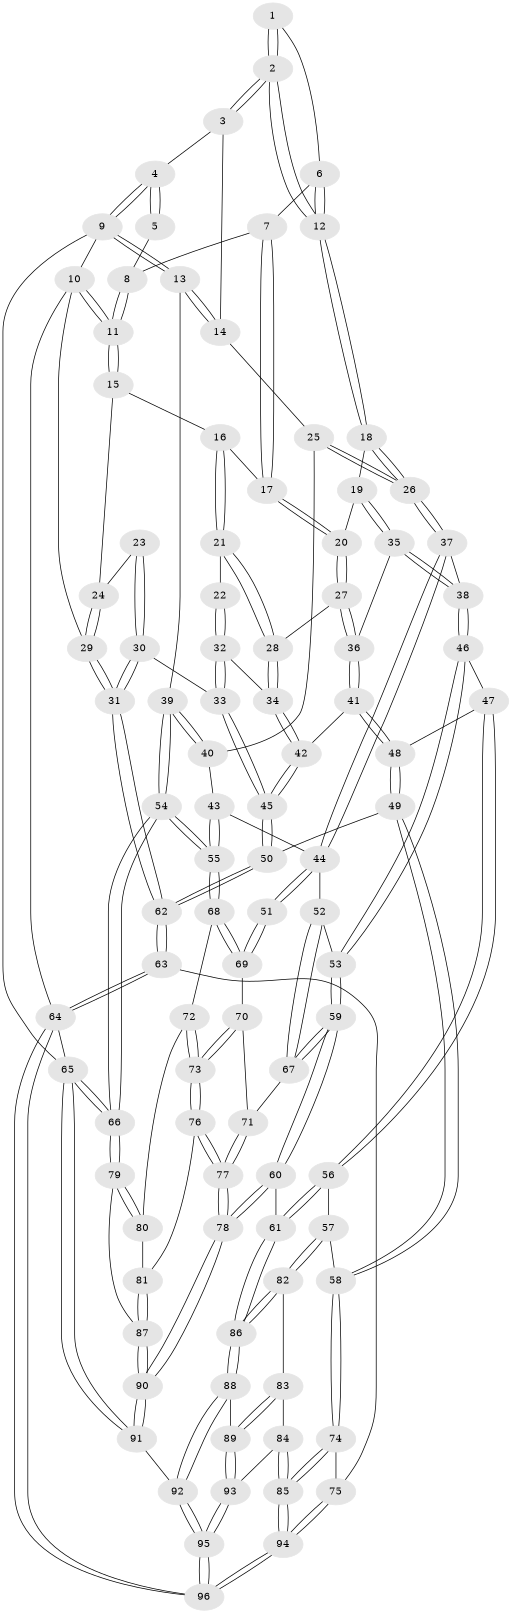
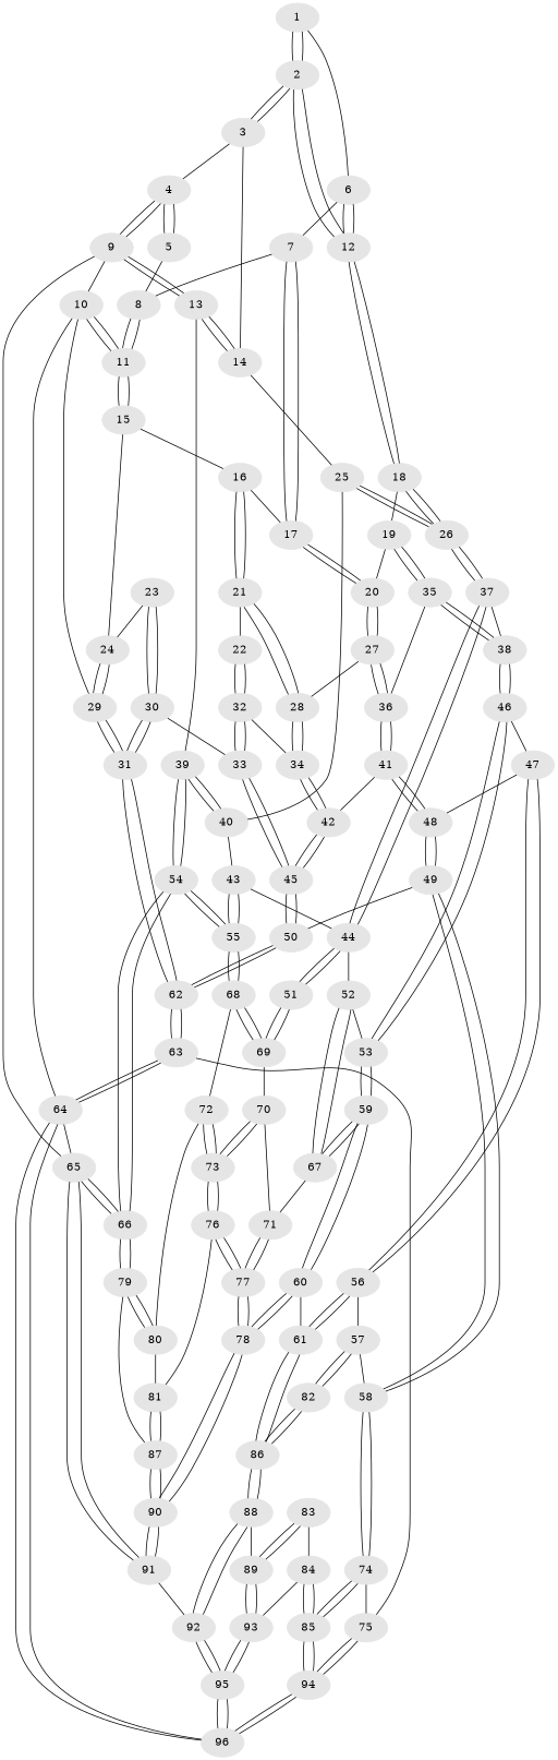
  graph {
    node [color=gray90 style=filled]
    1
    2
    6
    3
    12
    7
    4
    14
    18
    5
    9
    25
    8
    10
    13
    65
    11
    17
    20
    15
    29
    64
    39
    66
    91
    31
    96
    16
    24
    19
    26
    40
    54
    21
    22
    28
    27
    35
    37
    36
    38
    32
    34
    23
    30
    33
    43
    44
    41
    42
    62
    45
    63
    50
    46
    48
    51
    52
    47
    53
    55
    49
    68
    69
    56
    59
    57
    61
    58
    74
    67
    70
    71
    60
    79
    72
    82
    86
    83
    75
    85
    78
    90
    88
    94
    92
    80
    87
    77
    73
    76
    81
    84
    89
    93
    95
    1 -- 2
    1 -- 2
    1 -- 6
    2 -- 3
    2 -- 3
    2 -- 12
    2 -- 12
    6 -- 12
    6 -- 12
    6 -- 7
    3 -- 4
    3 -- 14
    12 -- 18
    12 -- 18
    7 -- 8
    7 -- 17
    7 -- 17
    4 -- 5
    4 -- 5
    4 -- 9
    4 -- 9
    14 -- 25
    18 -- 19
    18 -- 26
    18 -- 26
    5 -- 8
    9 -- 10
    9 -- 13
    9 -- 13
    9 -- 65
    25 -- 26
    25 -- 26
    25 -- 40
    8 -- 11
    8 -- 11
    10 -- 11
    10 -- 11
    10 -- 29
    10 -- 64
    13 -- 14
    13 -- 14
    13 -- 39
    65 -- 66
    65 -- 66
    65 -- 91
    65 -- 91
    11 -- 15
    11 -- 15
    17 -- 20
    17 -- 20
    20 -- 27
    20 -- 27
    15 -- 16
    15 -- 24
    29 -- 31
    29 -- 31
    64 -- 65
    64 -- 96
    64 -- 96
    39 -- 40
    39 -- 40
    39 -- 54
    39 -- 54
    66 -- 79
    66 -- 79
    91 -- 92
    31 -- 62
    31 -- 62
    16 -- 17
    16 -- 21
    16 -- 21
    24 -- 29
    24 -- 29
    19 -- 20
    19 -- 35
    19 -- 35
    26 -- 37
    26 -- 37
    40 -- 43
    54 -- 66
    54 -- 66
    54 -- 55
    54 -- 55
    21 -- 22
    21 -- 28
    21 -- 28
    22 -- 32
    22 -- 32
    28 -- 34
    28 -- 34
    27 -- 28
    27 -- 36
    27 -- 36
    35 -- 36
    35 -- 38
    35 -- 38
    37 -- 38
    37 -- 44
    37 -- 44
    36 -- 41
    36 -- 41
    38 -- 46
    38 -- 46
    32 -- 34
    32 -- 33
    32 -- 33
    34 -- 42
    34 -- 42
    23 -- 24
    23 -- 30
    23 -- 30
    30 -- 31
    30 -- 31
    30 -- 33
    33 -- 45
    33 -- 45
    43 -- 44
    43 -- 55
    43 -- 55
    44 -- 51
    44 -- 51
    44 -- 52
    41 -- 42
    41 -- 48
    41 -- 48
    42 -- 45
    42 -- 45
    62 -- 63
    62 -- 63
    45 -- 50
    45 -- 50
    63 -- 64
    63 -- 64
    63 -- 75
    50 -- 62
    50 -- 62
    46 -- 47
    46 -- 53
    46 -- 53
    48 -- 49
    48 -- 49
    51 -- 69
    51 -- 69
    52 -- 53
    52 -- 67
    52 -- 67
    47 -- 48
    47 -- 56
    47 -- 56
    53 -- 59
    53 -- 59
    55 -- 68
    55 -- 68
    49 -- 50
    49 -- 58
    49 -- 58
    68 -- 69
    68 -- 69
    68 -- 72
    69 -- 70
    56 -- 57
    56 -- 61
    56 -- 61
    59 -- 67
    59 -- 67
    59 -- 60
    59 -- 60
    57 -- 58
    57 -- 82
    57 -- 82
    61 -- 86
    61 -- 86
    58 -- 74
    58 -- 74
    74 -- 75
    74 -- 85
    74 -- 85
    67 -- 71
    70 -- 71
    70 -- 73
    70 -- 73
    71 -- 77
    71 -- 77
    60 -- 61
    60 -- 78
    60 -- 78
    79 -- 80
    79 -- 80
    79 -- 87
    72 -- 80
    72 -- 73
    72 -- 73
    82 -- 86
    82 -- 86
-   82 -- 83
    86 -- 88
    86 -- 88
    83 -- 84
    83 -- 89
    83 -- 89
    75 -- 94
    75 -- 94
    85 -- 94
    85 -- 94
    78 -- 90
    78 -- 90
    90 -- 91
    90 -- 91
    88 -- 92
    88 -- 92
    88 -- 89
    94 -- 96
    94 -- 96
    92 -- 95
    92 -- 95
    80 -- 81
    87 -- 90
    87 -- 90
    77 -- 78
    77 -- 78
    73 -- 76
    73 -- 76
    76 -- 77
    76 -- 77
    76 -- 81
    81 -- 87
    81 -- 87
    84 -- 85
    84 -- 85
    84 -- 93
    89 -- 93
    89 -- 93
    93 -- 95
    93 -- 95
    95 -- 96
    95 -- 96
  }
